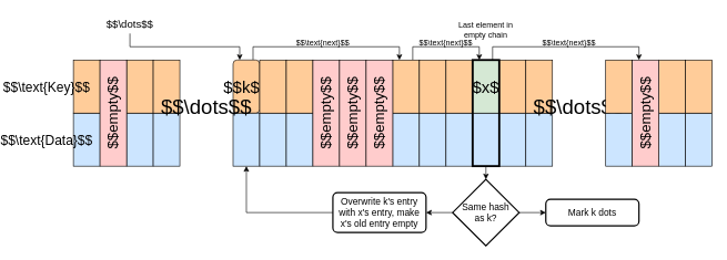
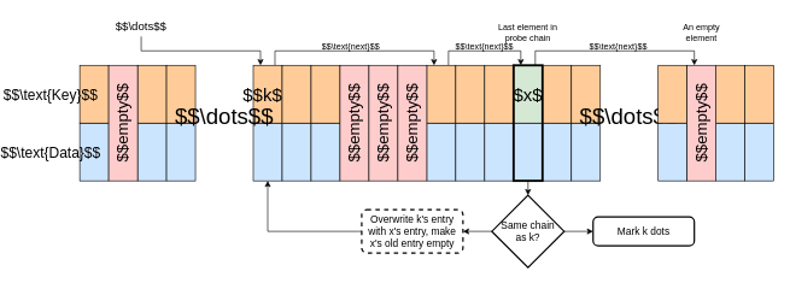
  <mxCell id="0" />
  <mxCell id="1" parent="0" />
  <mxCell id="2" value="" style="rounded=0;whiteSpace=wrap;html=1;fillColor=#cce5ff;strokeColor=#000000;" vertex="1" parent="1"><mxGeometry x="90" y="170" width="40" height="80" as="geometry" /></mxCell>
  <mxCell id="3" value="" style="rounded=0;whiteSpace=wrap;html=1;fillColor=#cce5ff;strokeColor=#000000;" vertex="1" parent="1"><mxGeometry x="170" y="170" width="40" height="80" as="geometry" /></mxCell>
  <mxCell id="4" value="" style="rounded=0;whiteSpace=wrap;html=1;fillColor=#cce5ff;strokeColor=#000000;" vertex="1" parent="1"><mxGeometry x="210" y="170" width="40" height="80" as="geometry" /></mxCell>
  <mxCell id="5" value="" style="rounded=0;whiteSpace=wrap;html=1;fillColor=#cce5ff;strokeColor=#000000;" vertex="1" parent="1"><mxGeometry x="330" y="170" width="40" height="80" as="geometry" /></mxCell>
  <mxCell id="6" value="" style="rounded=0;whiteSpace=wrap;html=1;fillColor=#cce5ff;strokeColor=#000000;" vertex="1" parent="1"><mxGeometry x="370" y="170" width="40" height="80" as="geometry" /></mxCell>
  <mxCell id="7" value="" style="rounded=0;whiteSpace=wrap;html=1;fillColor=#cce5ff;strokeColor=#000000;" vertex="1" parent="1"><mxGeometry x="410" y="170" width="40" height="80" as="geometry" /></mxCell>
  <mxCell id="8" value="" style="rounded=0;whiteSpace=wrap;html=1;fillColor=#cce5ff;strokeColor=#000000;" vertex="1" parent="1"><mxGeometry x="570" y="170" width="40" height="80" as="geometry" /></mxCell>
  <mxCell id="9" value="" style="rounded=0;whiteSpace=wrap;html=1;fillColor=#cce5ff;strokeColor=#000000;" vertex="1" parent="1"><mxGeometry x="610" y="170" width="40" height="80" as="geometry" /></mxCell>
  <mxCell id="10" value="" style="rounded=0;whiteSpace=wrap;html=1;fillColor=#cce5ff;strokeColor=#000000;" vertex="1" parent="1"><mxGeometry x="690" y="170" width="40" height="80" as="geometry" /></mxCell>
  <mxCell id="11" value="" style="rounded=0;whiteSpace=wrap;html=1;fillColor=#cce5ff;strokeColor=#000000;" vertex="1" parent="1"><mxGeometry x="730" y="170" width="40" height="80" as="geometry" /></mxCell>
  <mxCell id="12" value="" style="rounded=0;whiteSpace=wrap;html=1;fillColor=#cce5ff;strokeColor=#000000;" vertex="1" parent="1"><mxGeometry x="770" y="170" width="40" height="80" as="geometry" /></mxCell>
  <mxCell id="13" value="" style="rounded=0;whiteSpace=wrap;html=1;fillColor=#ffcc99;strokeColor=#000000;" vertex="1" parent="1"><mxGeometry x="90" y="90" width="40" height="80" as="geometry" /></mxCell>
  <mxCell id="14" value="" style="rounded=0;whiteSpace=wrap;html=1;fillColor=#ffcc99;strokeColor=#000000;" vertex="1" parent="1"><mxGeometry x="170" y="90" width="40" height="80" as="geometry" /></mxCell>
  <mxCell id="15" value="" style="rounded=0;whiteSpace=wrap;html=1;fillColor=#ffcc99;strokeColor=#000000;" vertex="1" parent="1"><mxGeometry x="210" y="90" width="40" height="80" as="geometry" /></mxCell>
  <mxCell id="16" style="edgeStyle=orthogonalEdgeStyle;rounded=0;orthogonalLoop=1;jettySize=auto;html=1;exitX=0.75;exitY=0;exitDx=0;exitDy=0;entryX=0.25;entryY=0;entryDx=0;entryDy=0;" edge="1" parent="1" source="17" target="21"><mxGeometry relative="1" as="geometry" /></mxCell>
- <mxCell id="17" value="$$k$$" style="whiteSpace=wrap;html=1;fillColor=#ffcc99;strokeColor=#000000;fontSize=25;rounded=1;" vertex="1" parent="1"><mxGeometry x="330" y="90" width="40" height="80" as="geometry" /></mxCell>
+ <mxCell id="17" value="$$k$$" style="rounded=0;whiteSpace=wrap;html=1;fillColor=#ffcc99;strokeColor=#000000;fontSize=25;" vertex="1" parent="1"><mxGeometry x="330" y="90" width="40" height="80" as="geometry" /></mxCell>
  <mxCell id="18" value="" style="rounded=0;whiteSpace=wrap;html=1;fillColor=#ffcc99;strokeColor=#000000;" vertex="1" parent="1"><mxGeometry x="370" y="90" width="40" height="80" as="geometry" /></mxCell>
  <mxCell id="19" value="" style="rounded=0;whiteSpace=wrap;html=1;fillColor=#ffcc99;strokeColor=#000000;" vertex="1" parent="1"><mxGeometry x="410" y="90" width="40" height="80" as="geometry" /></mxCell>
  <mxCell id="20" style="edgeStyle=orthogonalEdgeStyle;rounded=0;orthogonalLoop=1;jettySize=auto;html=1;exitX=0.75;exitY=0;exitDx=0;exitDy=0;entryX=0.25;entryY=0;entryDx=0;entryDy=0;" edge="1" parent="1" source="21" target="24"><mxGeometry relative="1" as="geometry"><mxPoint x="620" y="-10" as="targetPoint" /></mxGeometry></mxCell>
  <mxCell id="21" value="" style="rounded=0;whiteSpace=wrap;html=1;fillColor=#ffcc99;strokeColor=#000000;" vertex="1" parent="1"><mxGeometry x="570" y="90" width="40" height="80" as="geometry" /></mxCell>
  <mxCell id="22" value="" style="rounded=0;whiteSpace=wrap;html=1;fillColor=#ffcc99;strokeColor=#000000;" vertex="1" parent="1"><mxGeometry x="610" y="90" width="40" height="80" as="geometry" /></mxCell>
  <mxCell id="23" style="edgeStyle=orthogonalEdgeStyle;rounded=0;orthogonalLoop=1;jettySize=auto;html=1;exitX=0.75;exitY=0;exitDx=0;exitDy=0;entryX=0.25;entryY=0;entryDx=0;entryDy=0;" edge="1" parent="1" source="24" target="38"><mxGeometry relative="1" as="geometry" /></mxCell>
  <mxCell id="24" value="$$x$$" style="rounded=0;whiteSpace=wrap;html=1;fillColor=#d5e8d4;strokeColor=#000000;fontSize=25;" vertex="1" parent="1"><mxGeometry x="690" y="90" width="40" height="80" as="geometry" /></mxCell>
  <mxCell id="25" value="" style="rounded=0;whiteSpace=wrap;html=1;fillColor=#ffcc99;strokeColor=#000000;" vertex="1" parent="1"><mxGeometry x="730" y="90" width="40" height="80" as="geometry" /></mxCell>
  <mxCell id="26" value="" style="rounded=0;whiteSpace=wrap;html=1;fillColor=#ffcc99;strokeColor=#000000;" vertex="1" parent="1"><mxGeometry x="770" y="90" width="40" height="80" as="geometry" /></mxCell>
  <mxCell id="27" value="$$\dots$$" style="text;html=1;strokeColor=none;fillColor=none;align=center;verticalAlign=middle;whiteSpace=wrap;rounded=0;fontSize=31;" vertex="1" parent="1"><mxGeometry x="270" y="140" width="40" height="40" as="geometry" /></mxCell>
  <mxCell id="28" value="$$\dots$$" style="text;html=1;strokeColor=none;fillColor=none;align=center;verticalAlign=middle;whiteSpace=wrap;rounded=0;fontSize=31;" vertex="1" parent="1"><mxGeometry x="830" y="140" width="40" height="40" as="geometry" /></mxCell>
  <mxCell id="29" value="" style="rounded=0;whiteSpace=wrap;html=1;fillColor=#cce5ff;strokeColor=#000000;" vertex="1" parent="1"><mxGeometry x="890" y="170" width="40" height="80" as="geometry" /></mxCell>
  <mxCell id="30" value="" style="rounded=0;whiteSpace=wrap;html=1;fillColor=#cce5ff;strokeColor=#000000;" vertex="1" parent="1"><mxGeometry x="650" y="170" width="40" height="80" as="geometry" /></mxCell>
  <mxCell id="31" value="" style="rounded=0;whiteSpace=wrap;html=1;fillColor=#cce5ff;strokeColor=#000000;" vertex="1" parent="1"><mxGeometry x="970" y="170" width="40" height="80" as="geometry" /></mxCell>
  <mxCell id="32" value="" style="rounded=0;whiteSpace=wrap;html=1;fillColor=#cce5ff;strokeColor=#000000;" vertex="1" parent="1"><mxGeometry x="1010" y="170" width="40" height="80" as="geometry" /></mxCell>
  <mxCell id="33" value="" style="rounded=0;whiteSpace=wrap;html=1;fillColor=#ffcc99;strokeColor=#000000;" vertex="1" parent="1"><mxGeometry x="890" y="90" width="40" height="80" as="geometry" /></mxCell>
  <mxCell id="34" value="" style="rounded=0;whiteSpace=wrap;html=1;fillColor=#ffcc99;strokeColor=#000000;" vertex="1" parent="1"><mxGeometry x="970" y="90" width="40" height="80" as="geometry" /></mxCell>
  <mxCell id="35" value="" style="rounded=0;whiteSpace=wrap;html=1;fillColor=#ffcc99;strokeColor=#000000;" vertex="1" parent="1"><mxGeometry x="1010" y="90" width="40" height="80" as="geometry" /></mxCell>
  <mxCell id="36" value="" style="rounded=0;whiteSpace=wrap;html=1;fillColor=#ffcccc;strokeColor=#000000;" vertex="1" parent="1"><mxGeometry x="450" y="90" width="40" height="160" as="geometry" /></mxCell>
  <mxCell id="37" value="$$empty$$" style="text;html=1;strokeColor=none;fillColor=none;align=center;verticalAlign=middle;whiteSpace=wrap;rounded=0;fontSize=22;rotation=-90;" vertex="1" parent="1"><mxGeometry x="440" y="155" width="60" height="30" as="geometry" /></mxCell>
  <mxCell id="38" value="" style="rounded=0;whiteSpace=wrap;html=1;fillColor=#ffcccc;strokeColor=#000000;" vertex="1" parent="1"><mxGeometry x="930" y="90" width="40" height="160" as="geometry" /></mxCell>
  <mxCell id="39" value="$$empty$$" style="text;html=1;strokeColor=none;fillColor=none;align=center;verticalAlign=middle;whiteSpace=wrap;rounded=0;fontSize=22;rotation=-90;" vertex="1" parent="1"><mxGeometry x="920" y="155" width="60" height="30" as="geometry" /></mxCell>
  <mxCell id="40" value="" style="rounded=0;whiteSpace=wrap;html=1;fillColor=#ffcccc;strokeColor=#000000;" vertex="1" parent="1"><mxGeometry x="130" y="90" width="40" height="160" as="geometry" /></mxCell>
  <mxCell id="41" value="$$empty$$" style="text;html=1;strokeColor=none;fillColor=none;align=center;verticalAlign=middle;whiteSpace=wrap;rounded=0;fontSize=22;rotation=-90;" vertex="1" parent="1"><mxGeometry x="120" y="155" width="60" height="30" as="geometry" /></mxCell>
  <mxCell id="42" value="" style="rounded=0;whiteSpace=wrap;html=1;fillColor=#ffcc99;strokeColor=#000000;" vertex="1" parent="1"><mxGeometry x="650" y="90" width="40" height="80" as="geometry" /></mxCell>
  <mxCell id="43" value="" style="rounded=0;whiteSpace=wrap;html=1;fillColor=#ffcccc;strokeColor=#000000;" vertex="1" parent="1"><mxGeometry x="490" y="90" width="40" height="160" as="geometry" /></mxCell>
  <mxCell id="44" value="" style="rounded=0;whiteSpace=wrap;html=1;fillColor=#ffcccc;strokeColor=#000000;" vertex="1" parent="1"><mxGeometry x="530" y="90" width="40" height="160" as="geometry" /></mxCell>
  <mxCell id="45" value="$$empty$$" style="text;html=1;strokeColor=none;fillColor=none;align=center;verticalAlign=middle;whiteSpace=wrap;rounded=0;fontSize=22;rotation=-90;" vertex="1" parent="1"><mxGeometry x="520" y="155" width="60" height="30" as="geometry" /></mxCell>
  <mxCell id="46" value="$$empty$$" style="text;html=1;strokeColor=none;fillColor=none;align=center;verticalAlign=middle;whiteSpace=wrap;rounded=0;fontSize=22;rotation=-90;" vertex="1" parent="1"><mxGeometry x="480" y="155" width="60" height="30" as="geometry" /></mxCell>
  <mxCell id="47" value="$$\text{Key}$$" style="text;html=1;strokeColor=none;fillColor=none;align=center;verticalAlign=middle;whiteSpace=wrap;rounded=0;fontSize=20;" vertex="1" parent="1"><mxGeometry x="20" y="115" width="60" height="30" as="geometry" /></mxCell>
  <mxCell id="48" value="$$\text{Data}$$" style="text;html=1;strokeColor=none;fillColor=none;align=center;verticalAlign=middle;whiteSpace=wrap;rounded=0;fontSize=20;" vertex="1" parent="1"><mxGeometry x="20" y="195" width="60" height="30" as="geometry" /></mxCell>
  <mxCell id="49" style="edgeStyle=orthogonalEdgeStyle;rounded=0;orthogonalLoop=1;jettySize=auto;html=1;exitX=0.5;exitY=1;exitDx=0;exitDy=0;entryX=0.25;entryY=0;entryDx=0;entryDy=0;" edge="1" parent="1" source="64" target="17"><mxGeometry relative="1" as="geometry"><mxPoint x="190" y="45" as="sourcePoint" /></mxGeometry></mxCell>
+ <mxCell id="50" value="An empty element" style="text;html=1;strokeColor=none;fillColor=none;align=center;verticalAlign=middle;whiteSpace=wrap;rounded=0;" vertex="1" parent="1"><mxGeometry x="920" y="30" width="60" height="30" as="geometry" /></mxCell>
  <mxCell id="51" style="edgeStyle=orthogonalEdgeStyle;rounded=0;orthogonalLoop=1;jettySize=auto;html=1;exitX=0.5;exitY=1;exitDx=0;exitDy=0;entryX=0.5;entryY=0;entryDx=0;entryDy=0;entryPerimeter=0;fontSize=14;" edge="1" parent="1" source="52" target="56"><mxGeometry relative="1" as="geometry" /></mxCell>
  <mxCell id="52" value="" style="rounded=0;whiteSpace=wrap;html=1;fontSize=25;strokeWidth=3;fillColor=none;" vertex="1" parent="1"><mxGeometry x="690" y="90" width="40" height="160" as="geometry" /></mxCell>
- <mxCell id="53" value="Last element in empty chain" style="text;html=1;strokeColor=none;fillColor=none;align=center;verticalAlign=middle;whiteSpace=wrap;rounded=0;" vertex="1" parent="1"><mxGeometry x="660" y="30" width="100" height="30" as="geometry" /></mxCell>
+ <mxCell id="53" value="Last element in probe chain" style="text;html=1;strokeColor=none;fillColor=none;align=center;verticalAlign=middle;whiteSpace=wrap;rounded=0;" vertex="1" parent="1"><mxGeometry x="660" y="30" width="100" height="30" as="geometry" /></mxCell>
  <mxCell id="54" style="edgeStyle=orthogonalEdgeStyle;rounded=0;orthogonalLoop=1;jettySize=auto;html=1;exitX=0;exitY=0.5;exitDx=0;exitDy=0;exitPerimeter=0;entryX=1;entryY=0.5;entryDx=0;entryDy=0;fontSize=14;" edge="1" parent="1" source="56" target="58"><mxGeometry relative="1" as="geometry" /></mxCell>
  <mxCell id="55" style="edgeStyle=orthogonalEdgeStyle;rounded=0;orthogonalLoop=1;jettySize=auto;html=1;exitX=1;exitY=0.5;exitDx=0;exitDy=0;exitPerimeter=0;entryX=0;entryY=0.5;entryDx=0;entryDy=0;fontSize=14;" edge="1" parent="1" source="56" target="59"><mxGeometry relative="1" as="geometry" /></mxCell>
  <mxCell id="56" value="" style="strokeWidth=2;html=1;shape=mxgraph.flowchart.decision;whiteSpace=wrap;fontSize=14;fillColor=none;" vertex="1" parent="1"><mxGeometry x="660" y="270" width="100" height="100" as="geometry" /></mxCell>
  <mxCell id="57" style="edgeStyle=orthogonalEdgeStyle;rounded=0;orthogonalLoop=1;jettySize=auto;html=1;exitX=0;exitY=0.5;exitDx=0;exitDy=0;entryX=0.5;entryY=1;entryDx=0;entryDy=0;fontSize=14;" edge="1" parent="1" source="58" target="5"><mxGeometry relative="1" as="geometry" /></mxCell>
- <mxCell id="58" value="Overwrite k's entry with x's entry, make x's old entry empty" style="rounded=1;whiteSpace=wrap;html=1;absoluteArcSize=1;arcSize=14;strokeWidth=2;fontSize=14;fillColor=none;" vertex="1" parent="1"><mxGeometry x="480" y="290" width="140" height="60" as="geometry" /></mxCell>
+ <mxCell id="58" value="Overwrite k's entry with x's entry, make x's old entry empty" style="rounded=1;whiteSpace=wrap;html=1;absoluteArcSize=1;arcSize=14;strokeWidth=2;fontSize=14;fillColor=none;dashed=1;" vertex="1" parent="1"><mxGeometry x="480" y="290" width="140" height="60" as="geometry" /></mxCell>
  <mxCell id="59" value="Mark k dots" style="rounded=1;whiteSpace=wrap;html=1;absoluteArcSize=1;arcSize=14;strokeWidth=2;fontSize=14;fillColor=none;" vertex="1" parent="1"><mxGeometry x="800" y="300" width="140" height="40" as="geometry" /></mxCell>
- <mxCell id="60" value="Same hash&lt;br&gt;as k?" style="text;html=1;strokeColor=none;fillColor=none;align=center;verticalAlign=middle;whiteSpace=wrap;rounded=0;strokeWidth=3;fontSize=14;" vertex="1" parent="1"><mxGeometry x="665" y="295" width="90" height="50" as="geometry" /></mxCell>
+ <mxCell id="60" value="Same chain&lt;br&gt;as k?" style="text;html=1;strokeColor=none;fillColor=none;align=center;verticalAlign=middle;whiteSpace=wrap;rounded=0;strokeWidth=3;fontSize=14;" vertex="1" parent="1"><mxGeometry x="665" y="295" width="90" height="50" as="geometry" /></mxCell>
  <mxCell id="61" value="$$\text{next}$$" style="text;html=1;strokeColor=none;fillColor=none;align=center;verticalAlign=middle;whiteSpace=wrap;rounded=0;" vertex="1" parent="1"><mxGeometry x="450" y="50" width="30" height="30" as="geometry" /></mxCell>
  <mxCell id="62" value="$$\text{next}$$" style="text;html=1;strokeColor=none;fillColor=none;align=center;verticalAlign=middle;whiteSpace=wrap;rounded=0;" vertex="1" parent="1"><mxGeometry x="635" y="50" width="30" height="30" as="geometry" /></mxCell>
  <mxCell id="63" value="$$\text{next}$$" style="text;html=1;strokeColor=none;fillColor=none;align=center;verticalAlign=middle;whiteSpace=wrap;rounded=0;" vertex="1" parent="1"><mxGeometry x="820" y="50" width="30" height="30" as="geometry" /></mxCell>
  <mxCell id="64" value="$$\dots$$" style="text;html=1;strokeColor=none;fillColor=none;align=center;verticalAlign=middle;whiteSpace=wrap;rounded=0;fontSize=16;" vertex="1" parent="1"><mxGeometry x="160" y="20" width="30" height="30" as="geometry" /></mxCell>
